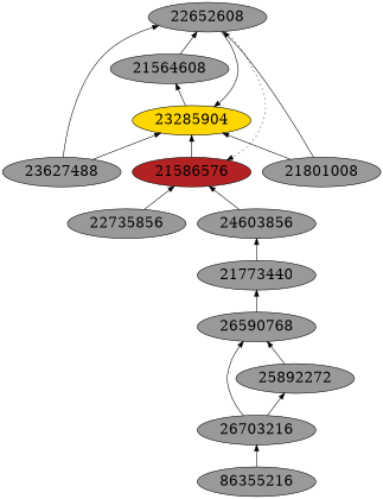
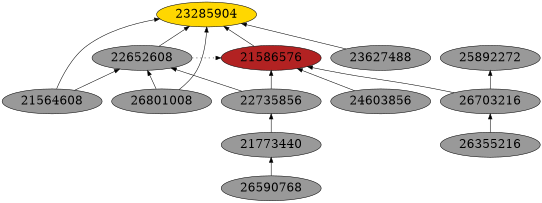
  digraph {
    fontsize=24
    rankdir=BT
    node [fillcolor=grey60 fontsize=24 shape=ellipse style=filled]
    edge [arrowhead=normal color=black constraint=true style=solid]
    26590768
    26703216
    25892272
-   26355216 [label=86355216]
+   26355216
    21773440
    23285904 [fillcolor=gold]
    n7 [label=22652608]
    23627488
-   21801008
+   21801008 [label=26801008]
    21564608
    21586576 [fillcolor=firebrick]
    24603856
    22735856
    subgraph sub_1 {
      subgraph sub_2 {
        26590768
        26703216
        25892272
        26355216
      }
      subgraph sub_3 {
        21773440
      }
      subgraph sub_4 {
        23285904
        n7
        23627488
        21801008
        21564608
      }
    }
    subgraph sub_5 {
      21586576
      24603856
      22735856
    }
    26590768 -> 21773440
-   26703216 -> 26590768
+   26703216 -> 21586576
    26703216 -> 25892272
-   25892272 -> 26590768
    26355216 -> 26703216
-   21773440 -> 24603856
+   21773440 -> 22735856
    n7 -> 23285904
    n7 -> 21586576 [constraint=false style=dotted]
    23627488 -> 23285904
-   23627488 -> n7
+   22735856 -> n7
    21801008 -> 23285904
    21801008 -> n7
-   23285904 -> 21564608
+   21564608 -> 23285904
    21564608 -> n7
    21586576 -> 23285904
    24603856 -> 21586576
    22735856 -> 21586576
  }
